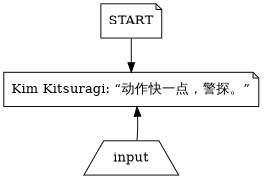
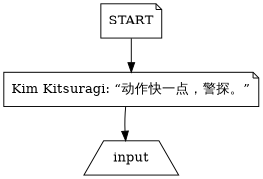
  digraph {
    node [shape=note]
    n1 [label=START]
    n2 [label="Kim Kitsuragi: “动作快一点，警探。”"]
    n3 [label=input shape=trapezium]
    n1 -> n2
-   n3 -> n2
+   n2 -> n3
  }
